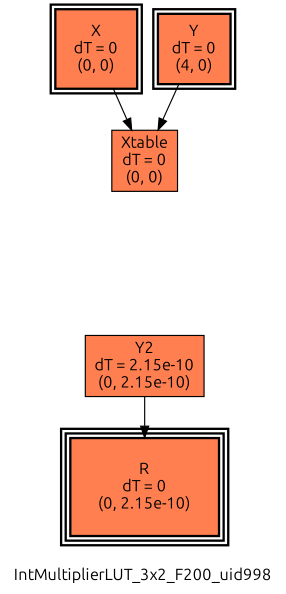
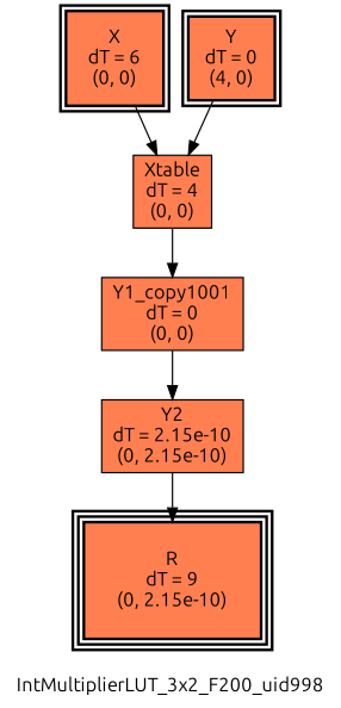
  digraph {
    fontname=Ubuntu
    label=IntMultiplierLUT_3x2_F200_uid998
    labeljust=right
    labelloc=bottom
    nodesep=0.25
    ranksep=0.5
    node [color=black fillcolor=coral fontname=Ubuntu peripheries=1 shape=box style="bold, filled"]
    edge [arrowhead=normal arrowsize=1.0 arrowtail=normal color=black dir=forward fontname=Ubuntu]
-   n1 [label="X\ndT = 0\n(0, 0)" peripheries=2]
+   n1 [label="X\ndT = 6\n(0, 0)" peripheries=2]
    n2 [label="Y\ndT = 0\n(4, 0)" peripheries=2]
-   n3 [label="R\ndT = 0\n(0, 2.15e-10)" peripheries=3]
-   n4 [label="Xtable\ndT = 0\n(0, 0)" style=filled]
+   n3 [label="R\ndT = 9\n(0, 2.15e-10)" peripheries=3]
+   n4 [label="Xtable\ndT = 4\n(0, 0)" style=filled]
+   n5 [label="Y1_copy1001\ndT = 0\n(0, 0)" style=filled]
    n6 [label="Y2\ndT = 2.15e-10\n(0, 2.15e-10)" style=filled]
    subgraph sub_1 {
      rank=same
      n1
      n2
    }
    subgraph sub_2 {
      rank=same
      n3
    }
    n1 -> n4
    n2 -> n4
+   n4 -> n5
+   n5 -> n6
    n6 -> n3
  }
